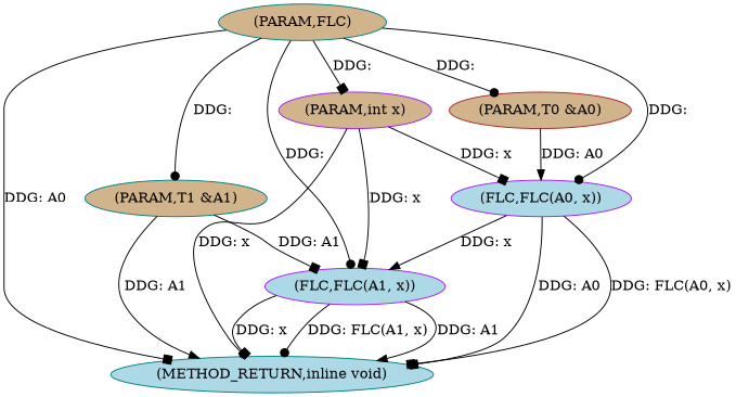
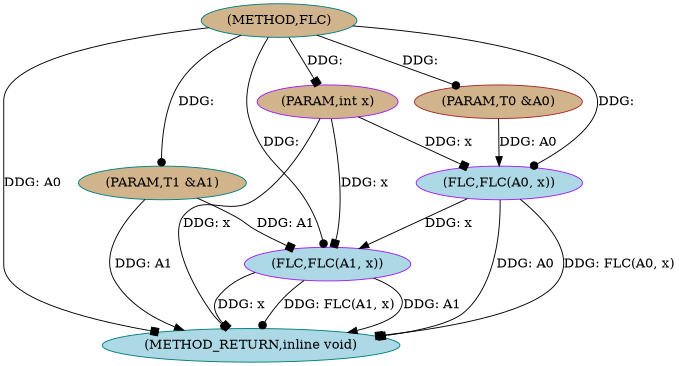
  digraph {
    node [color=teal fillcolor=tan style=filled]
    edge [arrowhead=box]
-   n1 [label="(PARAM,FLC)"]
+   n1 [label="(METHOD,FLC)"]
    n2 [color=brown label="(PARAM,T0 &A0)"]
    n3 [label="(PARAM,T1 &A1)"]
    n4 [color=purple label="(PARAM,int x)"]
    n5 [color=purple fillcolor=lightblue label="(FLC,FLC(A0, x))"]
    n6 [color=purple fillcolor=lightblue label="(FLC,FLC(A1, x))"]
    n7 [fillcolor=lightblue label="(METHOD_RETURN,inline void)"]
    n1 -> n2 [arrowhead=dot label="DDG: "]
    n1 -> n3 [arrowhead=dot label="DDG: "]
    n1 -> n4 [label="DDG: "]
    n1 -> n5 [arrowhead=dot label="DDG: "]
    n1 -> n6 [arrowhead=dot label="DDG: "]
    n1 -> n7 [label="DDG: A0"]
    n2 -> n5 [arrowhead=normal label="DDG: A0"]
    n3 -> n6 [label="DDG: A1"]
    n3 -> n7 [arrowhead=normal label="DDG: A1"]
    n4 -> n5 [label="DDG: x"]
    n4 -> n6 [label="DDG: x"]
    n4 -> n7 [arrowhead=dot label="DDG: x"]
    n5 -> n6 [arrowhead=normal label="DDG: x"]
    n5 -> n7 [label="DDG: A0"]
    n5 -> n7 [label="DDG: FLC(A0, x)"]
    n6 -> n7 [arrowhead=normal label="DDG: A1"]
    n6 -> n7 [label="DDG: x"]
    n6 -> n7 [arrowhead=dot label="DDG: FLC(A1, x)"]
  }
